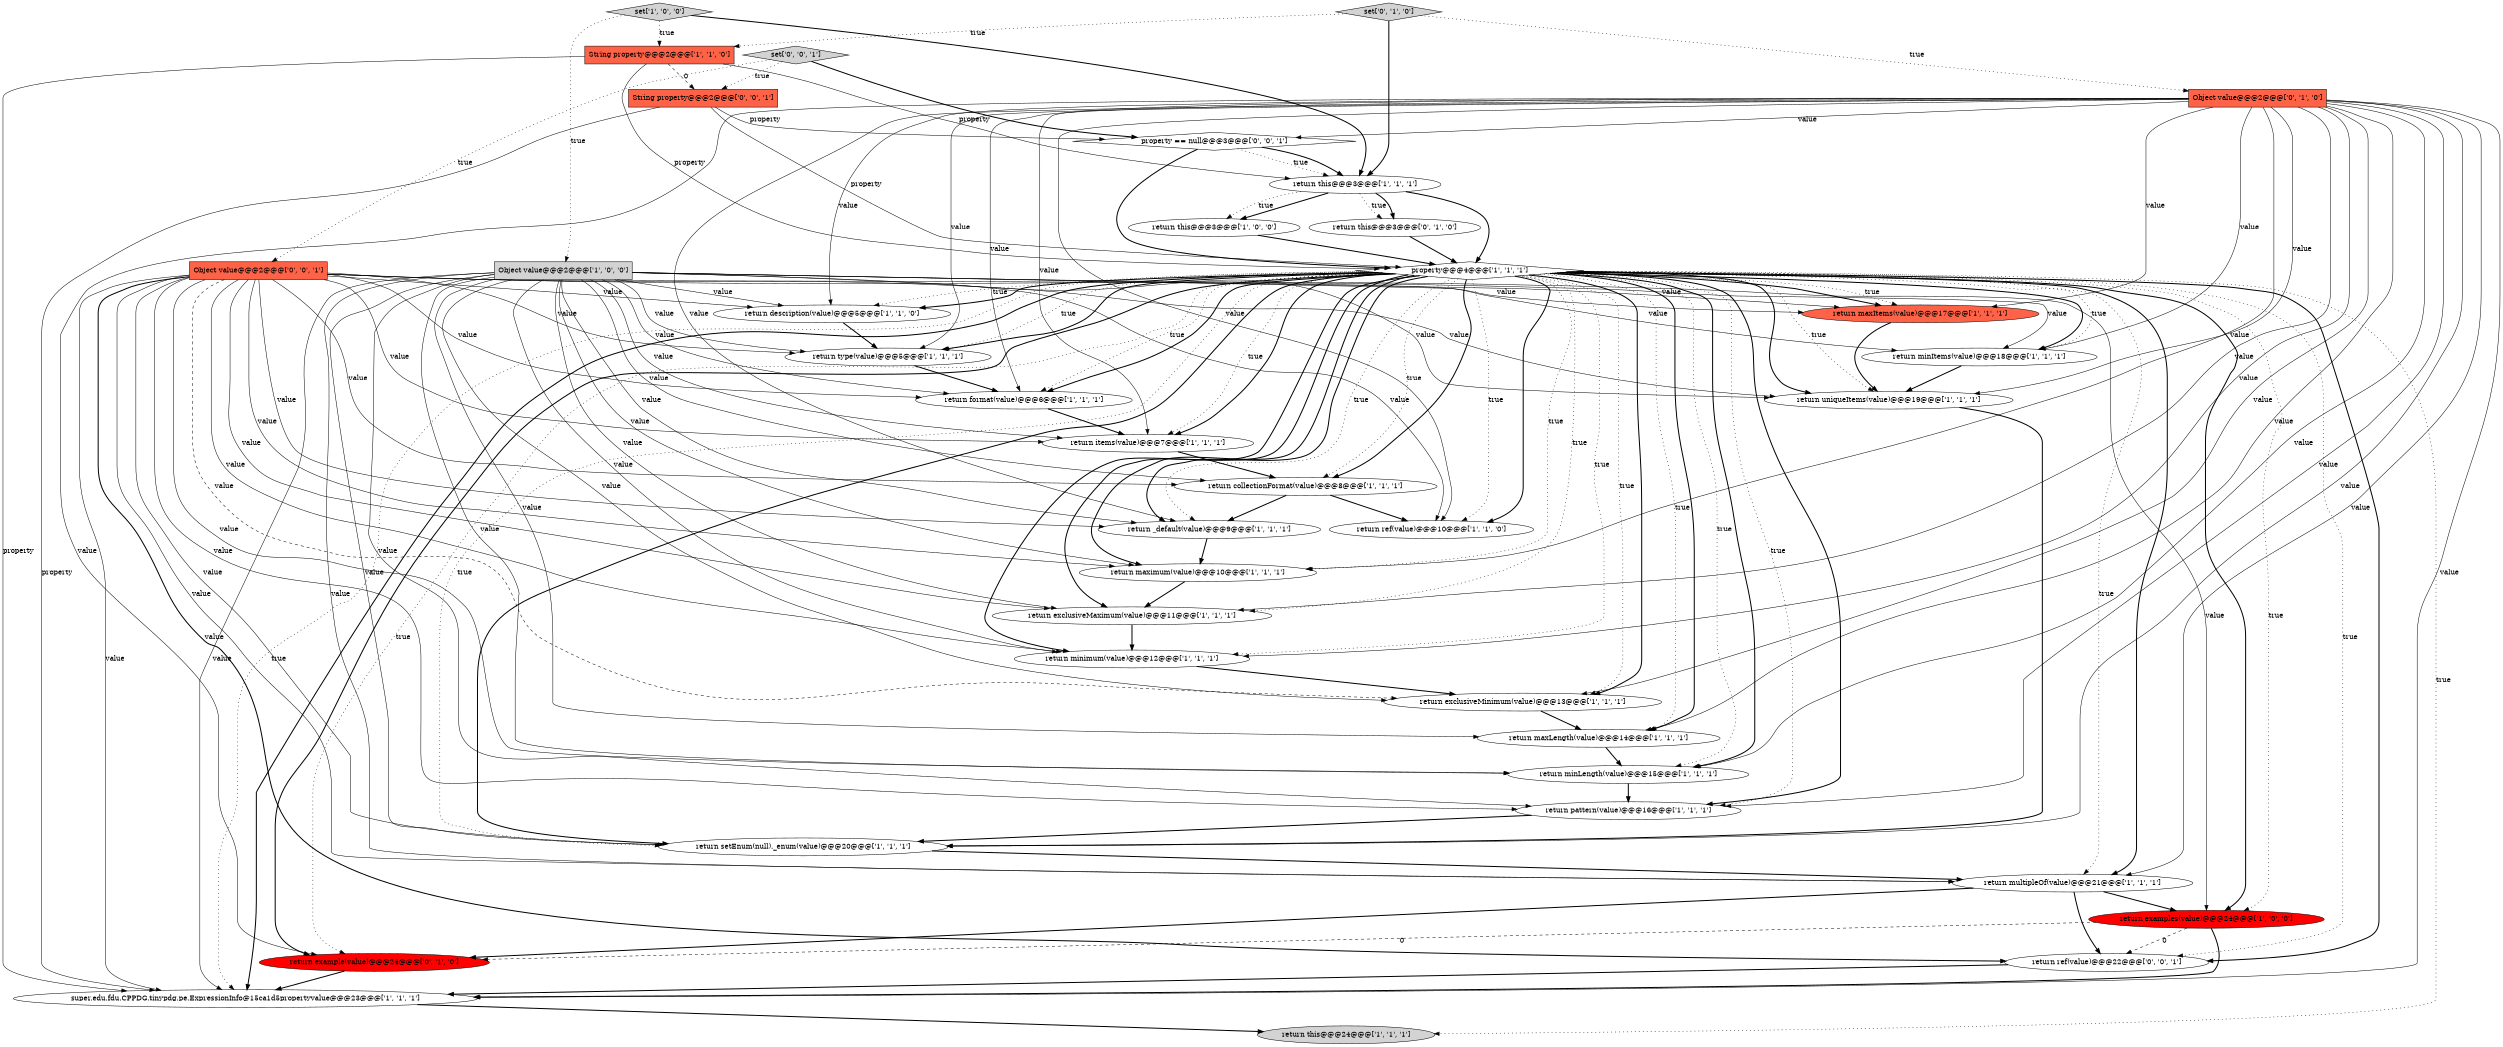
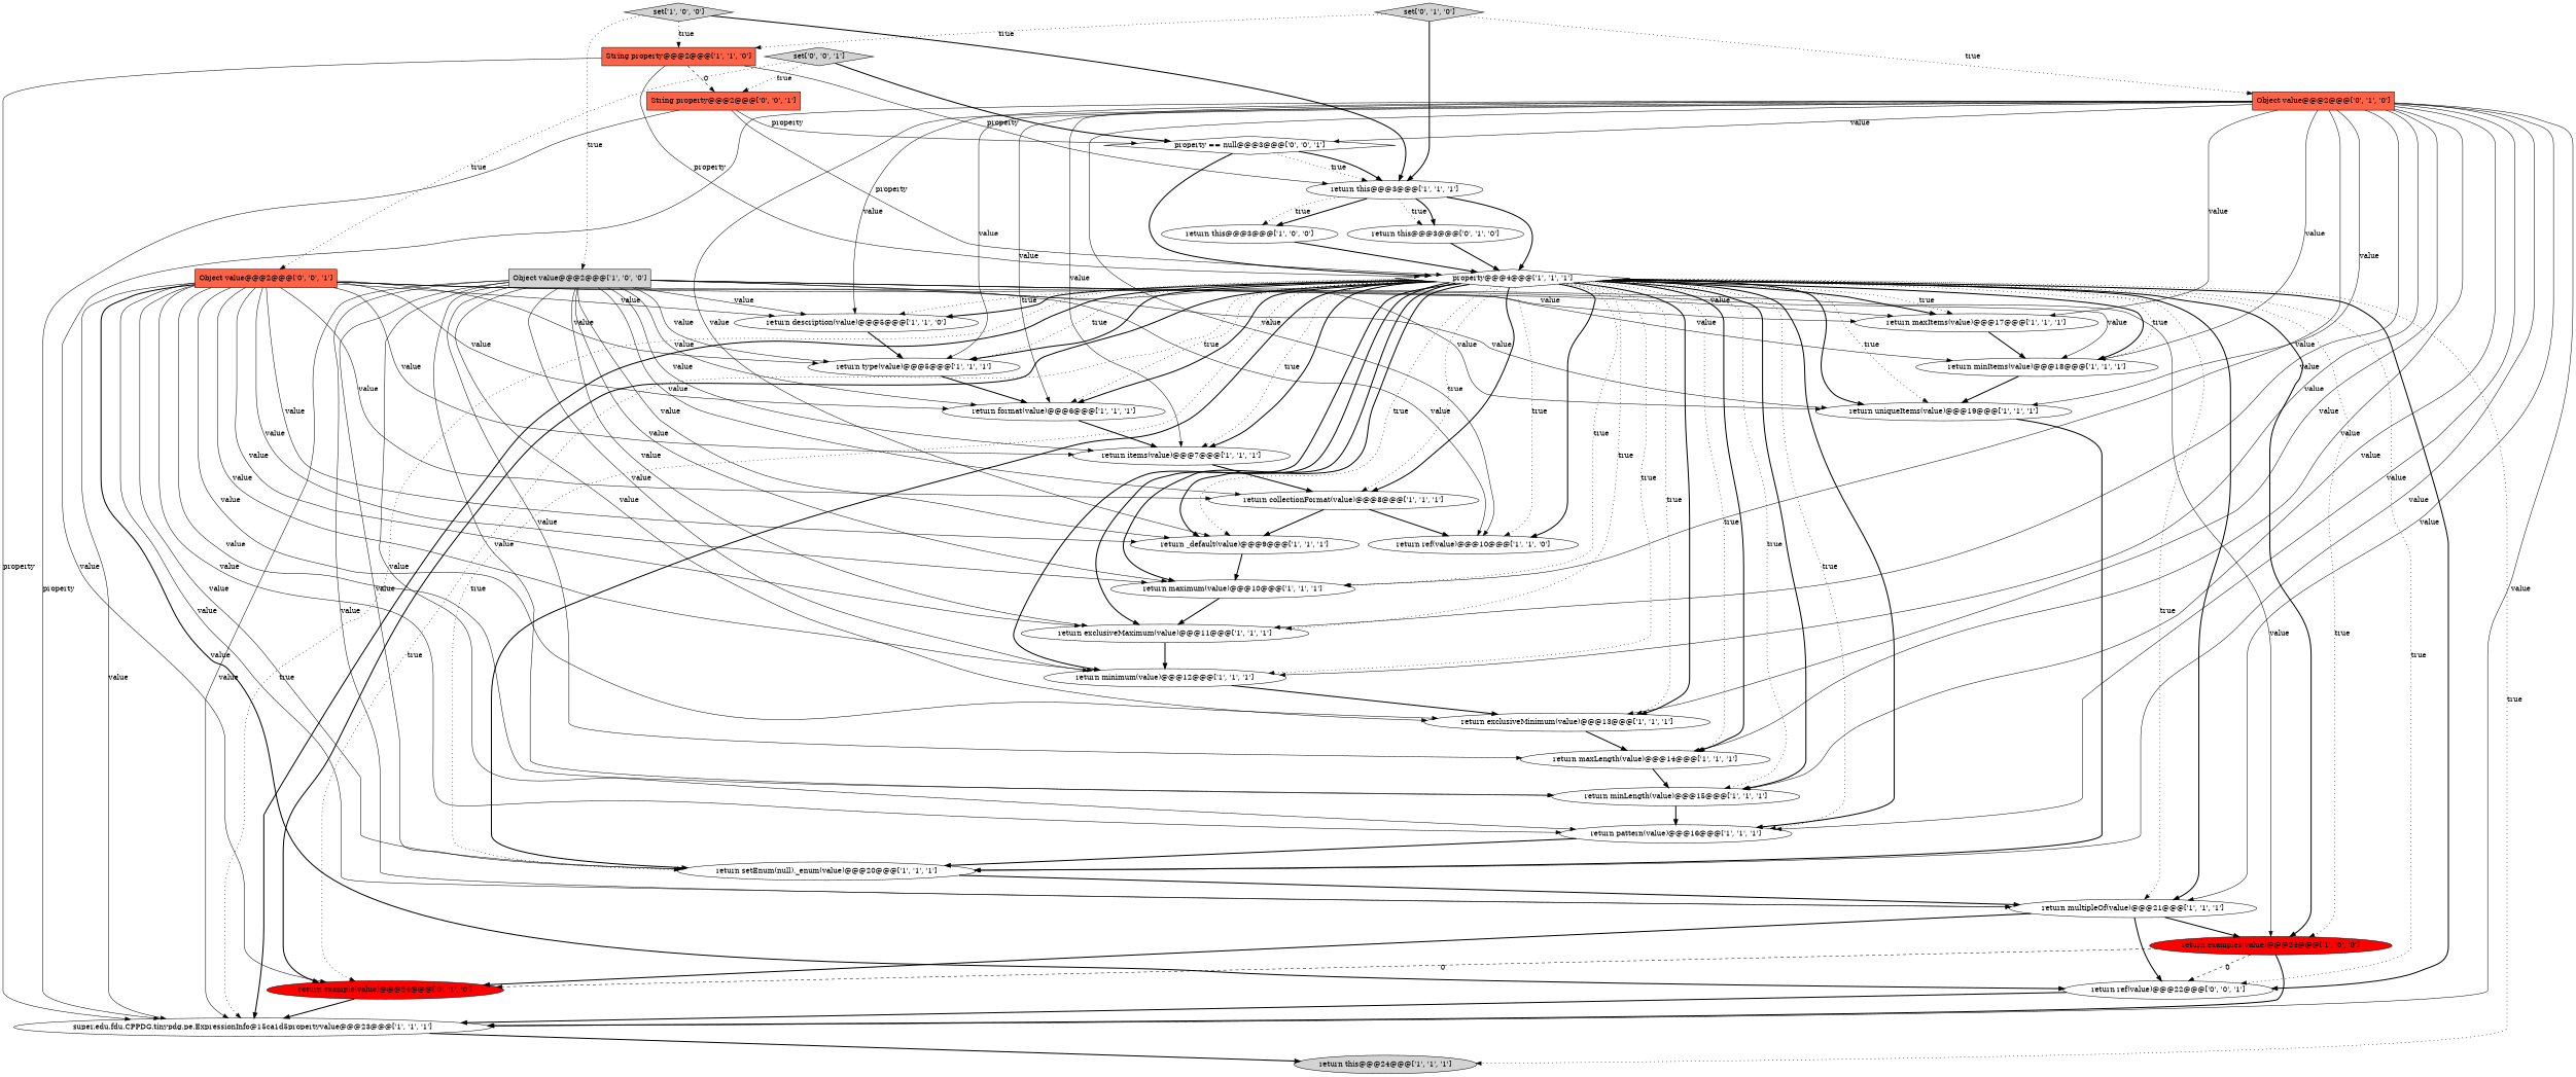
  digraph {
    node [fillcolor=white shape=ellipse style=filled]
    edge [style=solid]
    n1 [label="return collectionFormat(value)@@@8@@@['1', '1', '1']"]
    n2 [label="return _default(value)@@@9@@@['1', '1', '1']"]
    n3 [label="return ref(value)@@@10@@@['1', '1', '0']"]
    n4 [label="return maximum(value)@@@10@@@['1', '1', '1']"]
    n5 [label="return maxLength(value)@@@14@@@['1', '1', '1']"]
    n6 [label="return minLength(value)@@@15@@@['1', '1', '1']"]
    n7 [label="return pattern(value)@@@16@@@['1', '1', '1']"]
    n8 [label="return exclusiveMaximum(value)@@@11@@@['1', '1', '1']"]
    n9 [label="return multipleOf(value)@@@21@@@['1', '1', '1']"]
    n10 [fillcolor=red label="return examples(value)@@@24@@@['1', '0', '0']"]
    n11 [fillcolor=red label="return example(value)@@@24@@@['0', '1', '0']"]
    n12 [label="return ref(value)@@@22@@@['0', '0', '1']"]
    n13 [label="super.edu.fdu.CPPDG.tinypdg.pe.ExpressionInfo@15ca1d5propertyvalue@@@23@@@['1', '1', '1']"]
    n14 [fillcolor=lightgray label="set['1', '0', '0']" shape=diamond]
    n15 [fillcolor=lightgray label="Object value@@@2@@@['1', '0', '0']" shape=box]
    n16 [fillcolor=tomato label="String property@@@2@@@['1', '1', '0']" shape=box]
    n17 [label="return this@@@3@@@['1', '1', '1']"]
    n18 [label="return exclusiveMinimum(value)@@@13@@@['1', '1', '1']"]
    n19 [label="return minItems(value)@@@18@@@['1', '1', '1']"]
    n20 [label="return minimum(value)@@@12@@@['1', '1', '1']"]
    n21 [label="return format(value)@@@6@@@['1', '1', '1']"]
    n22 [label="return setEnum(null)._enum(value)@@@20@@@['1', '1', '1']"]
    n23 [label="return uniqueItems(value)@@@19@@@['1', '1', '1']"]
    n24 [label="return items(value)@@@7@@@['1', '1', '1']"]
-   n25 [fillcolor=tomato label="return maxItems(value)@@@17@@@['1', '1', '1']"]
+   n25 [label="return maxItems(value)@@@17@@@['1', '1', '1']"]
    n26 [label="return description(value)@@@5@@@['1', '1', '0']"]
    n27 [label="return type(value)@@@5@@@['1', '1', '1']"]
    n28 [fillcolor=tomato label="String property@@@2@@@['0', '0', '1']" shape=box]
    n29 [label="property@@@4@@@['1', '1', '1']" shape=diamond]
    n30 [label="return this@@@3@@@['0', '1', '0']"]
    n31 [label="return this@@@3@@@['1', '0', '0']"]
    n32 [fillcolor=lightgray label="return this@@@24@@@['1', '1', '1']"]
    n33 [label="property == null@@@3@@@['0', '0', '1']" shape=diamond]
    n34 [fillcolor=lightgray label="set['0', '1', '0']" shape=diamond]
    n35 [fillcolor=tomato label="Object value@@@2@@@['0', '1', '0']" shape=box]
    n36 [fillcolor=tomato label="Object value@@@2@@@['0', '0', '1']" shape=box]
    n37 [fillcolor=lightgray label="set['0', '0', '1']" shape=diamond]
    n1 -> n2 [style=bold]
    n1 -> n3 [style=bold]
    n2 -> n4 [style=bold]
    n4 -> n8 [style=bold]
    n5 -> n6 [style=bold]
    n6 -> n7 [style=bold]
    n7 -> n22 [style=bold]
    n8 -> n20 [style=bold]
    n9 -> n10 [style=bold]
    n9 -> n11 [style=bold]
    n9 -> n12 [style=bold]
    n10 -> n11 [label=0 style=dashed]
    n10 -> n12 [label=0 style=dashed]
    n10 -> n13 [style=bold]
    n11 -> n13 [style=bold]
    n12 -> n13 [style=bold]
    n13 -> n32 [style=bold]
    n14 -> n15 [label=true style=dotted]
    n14 -> n16 [label=true style=dotted]
    n14 -> n17 [style=bold]
    n15 -> n1 [label=value]
    n15 -> n2 [label=value]
    n15 -> n3 [label=value]
    n15 -> n4 [label=value]
    n15 -> n5 [label=value]
    n15 -> n6 [label=value]
    n15 -> n7 [label=value]
    n15 -> n8 [label=value]
    n15 -> n9 [label=value]
    n15 -> n10 [label=value]
    n15 -> n13 [label=value]
    n15 -> n18 [label=value]
    n15 -> n19 [label=value]
    n15 -> n20 [label=value]
    n15 -> n21 [label=value]
    n15 -> n22 [label=value]
    n15 -> n23 [label=value]
    n15 -> n24 [label=value]
    n15 -> n25 [label=value]
    n15 -> n26 [label=value]
    n15 -> n27 [label=value]
    n16 -> n13 [label=property]
    n16 -> n17 [label=property]
    n16 -> n28 [label=0 style=dashed]
    n16 -> n29 [label=property]
    n17 -> n29 [style=bold]
    n17 -> n30 [label=true style=dotted]
    n17 -> n30 [style=bold]
    n17 -> n31 [style=bold]
    n17 -> n31 [label=true style=dotted]
    n18 -> n5 [style=bold]
    n19 -> n23 [style=bold]
    n20 -> n18 [style=bold]
    n21 -> n24 [style=bold]
    n22 -> n9 [style=bold]
    n23 -> n22 [style=bold]
    n24 -> n1 [style=bold]
-   n25 -> n23 [style=bold]
+   n25 -> n19 [style=bold]
    n26 -> n27 [style=bold]
    n27 -> n21 [style=bold]
    n28 -> n13 [label=property]
    n28 -> n29 [label=property]
    n28 -> n33 [label=property]
    n29 -> n1 [label=true style=dotted]
    n29 -> n1 [style=bold]
    n29 -> n2 [style=bold]
    n29 -> n2 [label=true style=dotted]
    n29 -> n3 [label=true style=dotted]
    n29 -> n3 [style=bold]
    n29 -> n4 [style=bold]
    n29 -> n4 [label=true style=dotted]
    n29 -> n5 [label=true style=dotted]
    n29 -> n5 [style=bold]
    n29 -> n6 [label=true style=dotted]
    n29 -> n6 [style=bold]
    n29 -> n7 [label=true style=dotted]
    n29 -> n7 [style=bold]
    n29 -> n8 [style=bold]
    n29 -> n8 [label=true style=dotted]
    n29 -> n9 [label=true style=dotted]
    n29 -> n9 [style=bold]
    n29 -> n10 [style=bold]
    n29 -> n10 [label=true style=dotted]
    n29 -> n11 [label=true style=dotted]
    n29 -> n11 [style=bold]
    n29 -> n12 [style=bold]
    n29 -> n12 [label=true style=dotted]
    n29 -> n13 [label=true style=dotted]
    n29 -> n13 [style=bold]
    n29 -> n18 [label=true style=dotted]
    n29 -> n18 [style=bold]
    n29 -> n19 [style=bold]
    n29 -> n19 [label=true style=dotted]
    n29 -> n20 [style=bold]
    n29 -> n20 [label=true style=dotted]
    n29 -> n21 [label=true style=dotted]
    n29 -> n21 [style=bold]
    n29 -> n22 [label=true style=dotted]
    n29 -> n22 [style=bold]
    n29 -> n23 [style=bold]
    n29 -> n23 [label=true style=dotted]
    n29 -> n24 [label=true style=dotted]
    n29 -> n24 [style=bold]
    n29 -> n25 [label=true style=dotted]
    n29 -> n25 [style=bold]
    n29 -> n26 [label=true style=dotted]
    n29 -> n26 [style=bold]
    n29 -> n27 [label=true style=dotted]
    n29 -> n27 [style=bold]
    n29 -> n32 [label=true style=dotted]
    n30 -> n29 [style=bold]
    n31 -> n29 [style=bold]
    n33 -> n17 [label=true style=dotted]
    n33 -> n17 [style=bold]
    n33 -> n29 [style=bold]
    n34 -> n16 [label=true style=dotted]
    n34 -> n17 [style=bold]
    n34 -> n35 [label=true style=dotted]
    n35 -> n2 [label=value]
    n35 -> n3 [label=value]
    n35 -> n4 [label=value]
    n35 -> n5 [label=value]
    n35 -> n6 [label=value]
    n35 -> n7 [label=value]
    n35 -> n8 [label=value]
    n35 -> n9 [label=value]
    n35 -> n11 [label=value]
    n35 -> n13 [label=value]
    n35 -> n18 [label=value]
    n35 -> n19 [label=value]
    n35 -> n20 [label=value]
    n35 -> n21 [label=value]
    n35 -> n22 [label=value]
    n35 -> n23 [label=value]
    n35 -> n24 [label=value]
    n35 -> n25 [label=value]
    n35 -> n26 [label=value]
    n35 -> n27 [label=value]
    n35 -> n33 [label=value]
    n36 -> n1 [label=value]
    n36 -> n2 [label=value]
    n36 -> n4 [label=value]
    n36 -> n6 [label=value]
    n36 -> n7 [label=value]
    n36 -> n8 [label=value]
    n36 -> n9 [label=value]
    n36 -> n12 [label=value style=bold]
    n36 -> n13 [label=value]
-   n36 -> n18 [label=value style=dashed]
+   n36 -> n18 [label=value]
    n36 -> n19 [label=value]
    n36 -> n20 [label=value]
    n36 -> n21 [label=value]
    n36 -> n22 [label=value]
    n36 -> n23 [label=value]
    n36 -> n24 [label=value]
    n36 -> n25 [label=value]
    n36 -> n26 [label=value]
    n36 -> n27 [label=value]
    n37 -> n28 [label=true style=dotted]
    n37 -> n33 [style=bold]
    n37 -> n36 [label=true style=dotted]
  }
